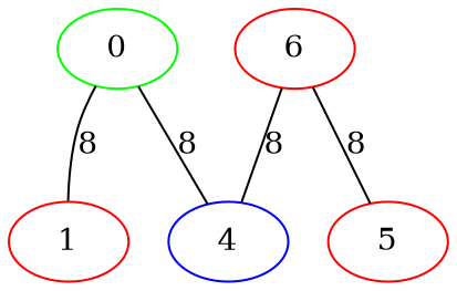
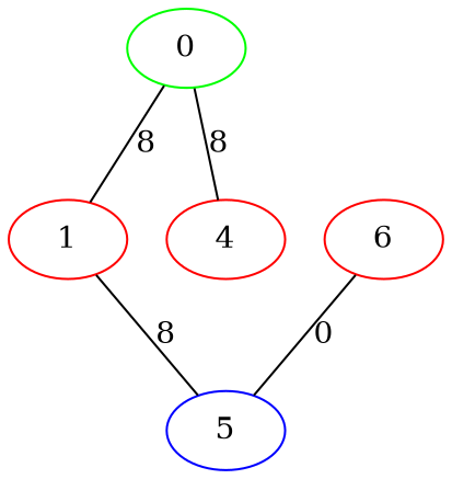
  graph {
    node [color=red weight=1]
    0 [color=green weight=2]
    1
-   4 [color=blue weight=3]
-   5 [weight=3]
+   4 [weight=3]
+   5 [color=blue weight=3]
    n5 [label=6]
    0 -- 1 [label=8]
    0 -- 4 [label=8]
-   n5 -- 4 [label=8]
-   n5 -- 5 [label=8]
+   1 -- 5 [label=8]
+   n5 -- 5 [label=0]
  }
